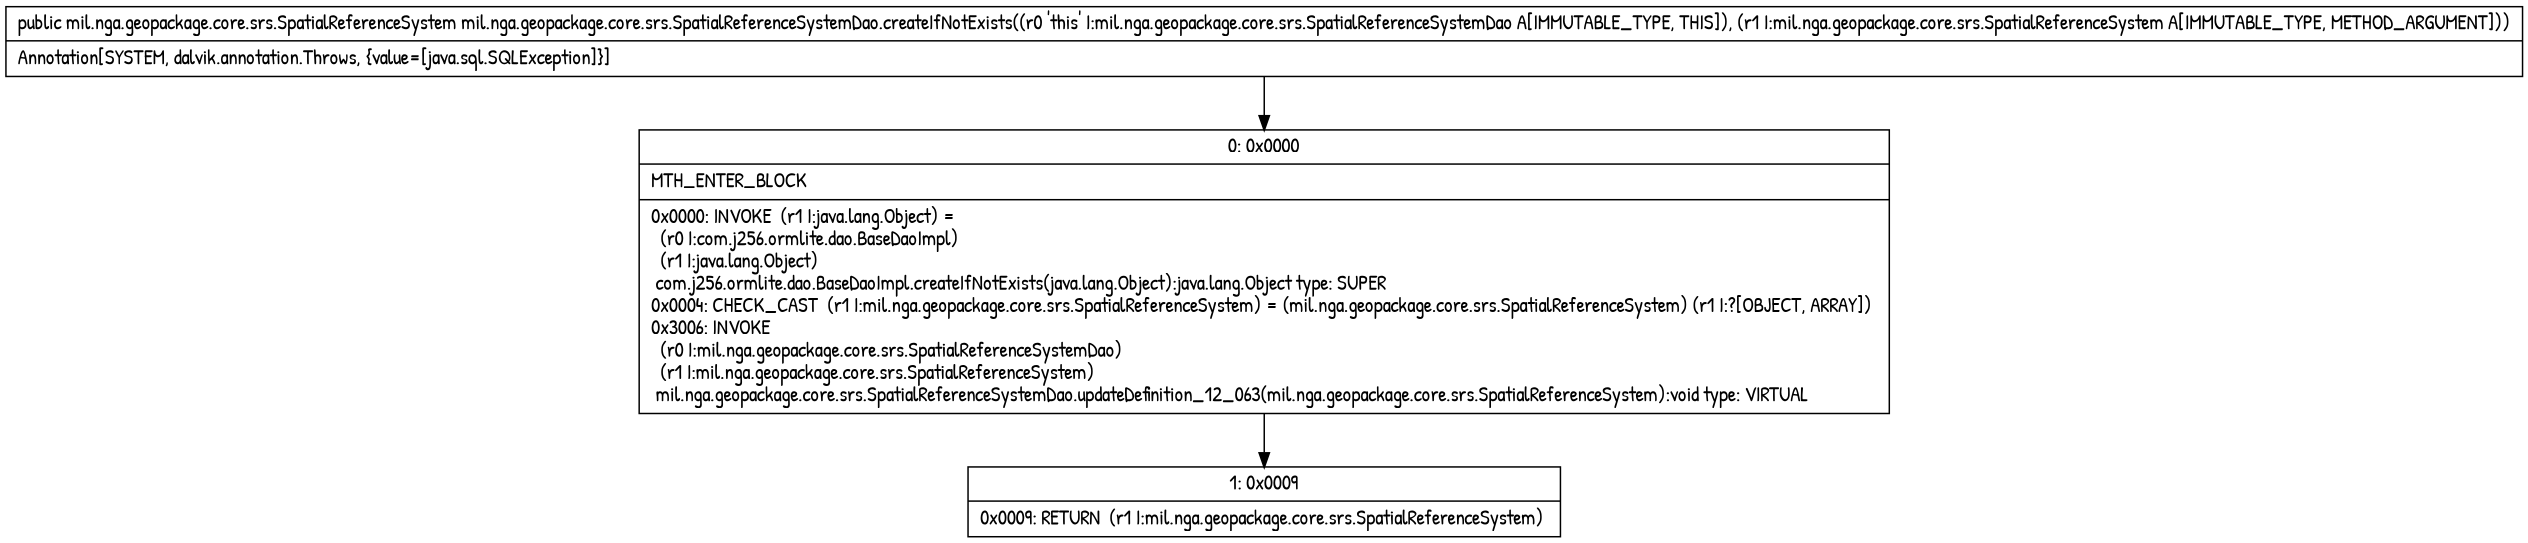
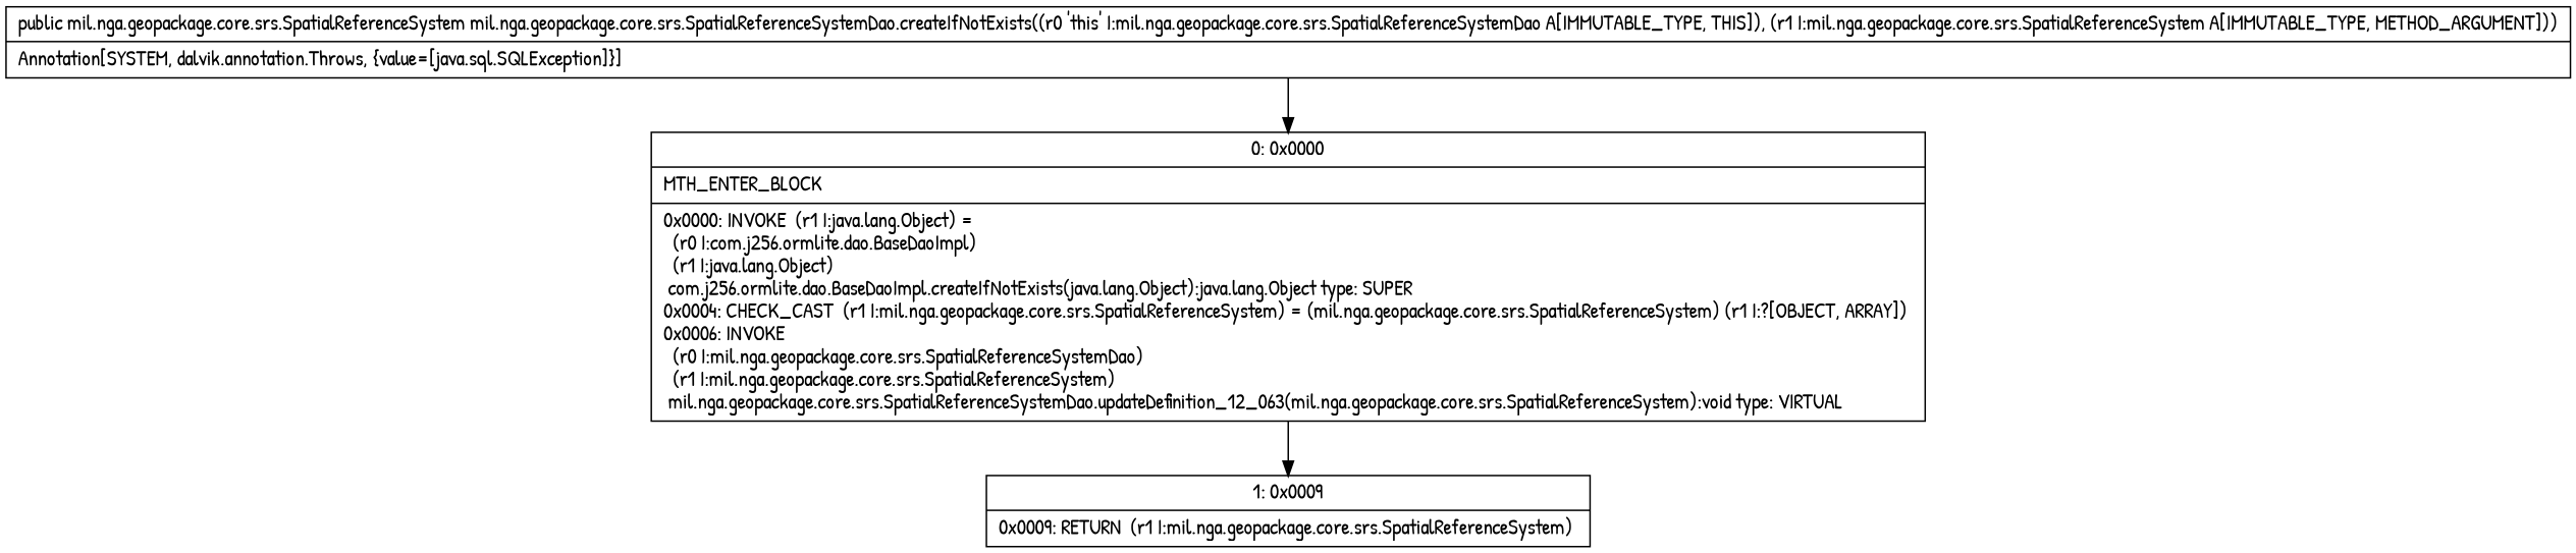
  digraph {
    fontname="Patrick Hand"
    node [shape=record fontname="Patrick Hand"]
    edge [fontname="Patrick Hand"]
-   n1 [label="{0\:\ 0x0000|MTH_ENTER_BLOCK\l|0x0000: INVOKE  (r1 I:java.lang.Object) = \l  (r0 I:com.j256.ormlite.dao.BaseDaoImpl)\l  (r1 I:java.lang.Object)\l com.j256.ormlite.dao.BaseDaoImpl.createIfNotExists(java.lang.Object):java.lang.Object type: SUPER \l0x0004: CHECK_CAST  (r1 I:mil.nga.geopackage.core.srs.SpatialReferenceSystem) = (mil.nga.geopackage.core.srs.SpatialReferenceSystem) (r1 I:?[OBJECT, ARRAY]) \l0x3006: INVOKE  \l  (r0 I:mil.nga.geopackage.core.srs.SpatialReferenceSystemDao)\l  (r1 I:mil.nga.geopackage.core.srs.SpatialReferenceSystem)\l mil.nga.geopackage.core.srs.SpatialReferenceSystemDao.updateDefinition_12_063(mil.nga.geopackage.core.srs.SpatialReferenceSystem):void type: VIRTUAL \l}"]
+   n1 [label="{0\:\ 0x0000|MTH_ENTER_BLOCK\l|0x0000: INVOKE  (r1 I:java.lang.Object) = \l  (r0 I:com.j256.ormlite.dao.BaseDaoImpl)\l  (r1 I:java.lang.Object)\l com.j256.ormlite.dao.BaseDaoImpl.createIfNotExists(java.lang.Object):java.lang.Object type: SUPER \l0x0004: CHECK_CAST  (r1 I:mil.nga.geopackage.core.srs.SpatialReferenceSystem) = (mil.nga.geopackage.core.srs.SpatialReferenceSystem) (r1 I:?[OBJECT, ARRAY]) \l0x0006: INVOKE  \l  (r0 I:mil.nga.geopackage.core.srs.SpatialReferenceSystemDao)\l  (r1 I:mil.nga.geopackage.core.srs.SpatialReferenceSystem)\l mil.nga.geopackage.core.srs.SpatialReferenceSystemDao.updateDefinition_12_063(mil.nga.geopackage.core.srs.SpatialReferenceSystem):void type: VIRTUAL \l}"]
    n2 [label="{1\:\ 0x0009|0x0009: RETURN  (r1 I:mil.nga.geopackage.core.srs.SpatialReferenceSystem) \l}"]
    n3 [label="{public mil.nga.geopackage.core.srs.SpatialReferenceSystem mil.nga.geopackage.core.srs.SpatialReferenceSystemDao.createIfNotExists((r0 'this' I:mil.nga.geopackage.core.srs.SpatialReferenceSystemDao A[IMMUTABLE_TYPE, THIS]), (r1 I:mil.nga.geopackage.core.srs.SpatialReferenceSystem A[IMMUTABLE_TYPE, METHOD_ARGUMENT]))  | Annotation[SYSTEM, dalvik.annotation.Throws, \{value=[java.sql.SQLException]\}]\l}"]
    n1 -> n2
    n3 -> n1
  }
